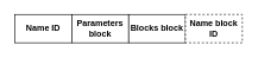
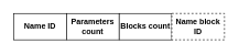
  <mxCell id="0" />
  <mxCell id="1" parent="0" />
  <mxCell id="2" value="&lt;b&gt;Name ID&lt;/b&gt;" style="whiteSpace=wrap;html=1;align=center;" parent="1" vertex="1"><mxGeometry x="20" y="20" width="80" height="40" as="geometry" /></mxCell>
- <mxCell id="3" value="&lt;b&gt;Parameters block&lt;/b&gt;" style="whiteSpace=wrap;html=1;align=center;" parent="1" vertex="1"><mxGeometry x="100" y="20" width="80" height="40" as="geometry" /></mxCell>
- <mxCell id="4" value="&lt;b&gt;Blocks block&lt;/b&gt;" style="whiteSpace=wrap;html=1;align=center;" parent="1" vertex="1"><mxGeometry x="180" y="20" width="80" height="40" as="geometry" /></mxCell>
+ <mxCell id="3" value="&lt;b&gt;Parameters count&lt;/b&gt;" style="whiteSpace=wrap;html=1;align=center;" parent="1" vertex="1"><mxGeometry x="100" y="20" width="80" height="40" as="geometry" /></mxCell>
+ <mxCell id="4" value="&lt;b&gt;Blocks count&lt;/b&gt;" style="whiteSpace=wrap;html=1;align=center;" parent="1" vertex="1"><mxGeometry x="180" y="20" width="80" height="40" as="geometry" /></mxCell>
  <mxCell id="5" value="&lt;b&gt;Name block ID&lt;/b&gt;" style="whiteSpace=wrap;html=1;align=center;dashed=1;" parent="1" vertex="1"><mxGeometry x="260" y="20" width="80" height="40" as="geometry" /></mxCell>
